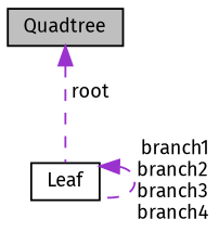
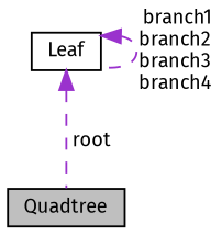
  digraph {
    fontname="Fira Sans"
    node [color=black fontname="Fira Sans" fontsize=10 shape=record style=filled]
    edge [color=darkorchid3 dir=back fontname="Fira Sans" fontsize=10 labelfontname=Helvetica labelfontsize=10 style=dashed]
    n1 [fillcolor=grey75 fontcolor=black height=0.2 label=Quadtree width=0.4]
    n2 [fillcolor=white height=0.2 label=Leaf width=0.4]
-   n1 -> n2 [label=" root"]
+   n2 -> n1 [label=" root"]
    n2 -> n2 [label=" branch1\nbranch2\nbranch3\nbranch4"]
  }
